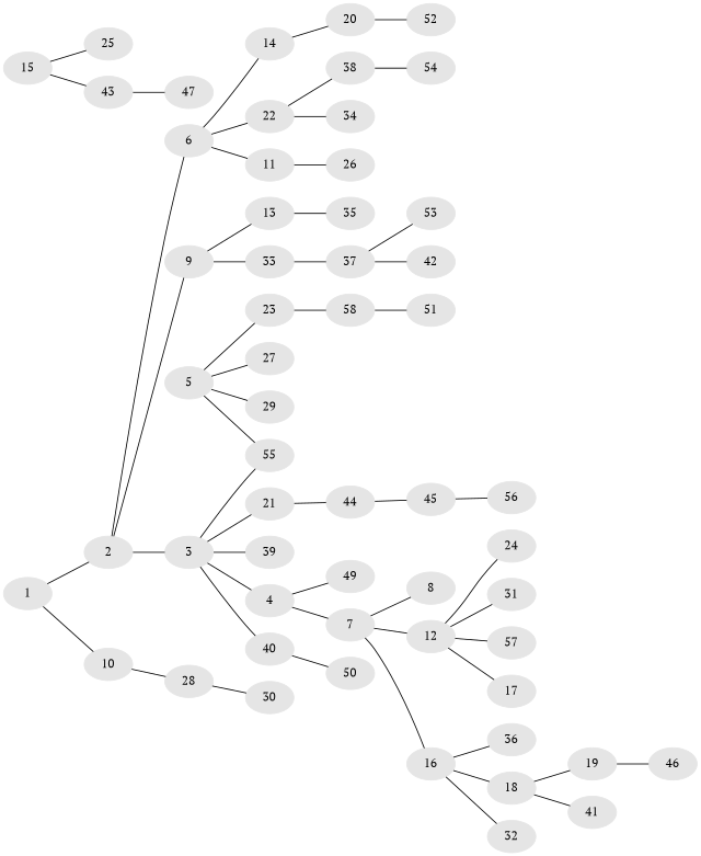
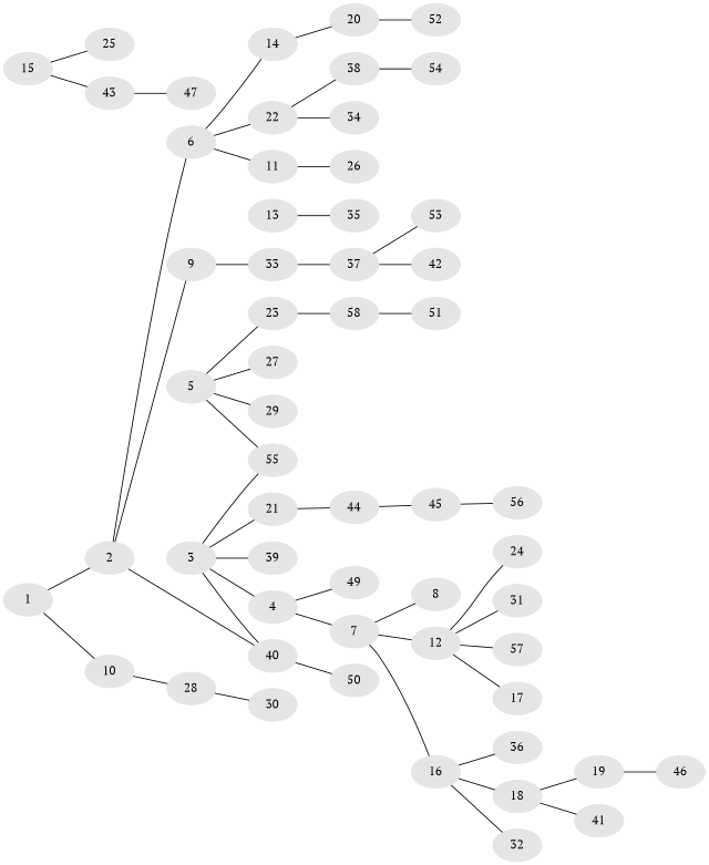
  graph {
    fontname="PT Serif"
    rankdir=LR
    node [color=gray90 fontname="PT Serif" style=filled]
    edge [fontname="PT Serif"]
    1
    2
    10
    3
    6
    9
    28
    4
    21
    39
    40
    55
    11
    14
    22
    13
    33
    7
    49
    5
    23
    27
    29
    44
    50
    8
    12
    16
    15
    25
    43
    n32 [label=58]
    26
    20
    34
    38
    17
    24
    31
    57
    18
    32
    36
    35
    37
    30
    52
    47
    19
    41
    46
    45
    54
    51
    42
    53
    56
    1 -- 2
    1 -- 10
-   2 -- 3
+   2 -- 40
    2 -- 6
    2 -- 9
    10 -- 28
    3 -- 4
    3 -- 21
    3 -- 39
    3 -- 40
    3 -- 55
    6 -- 11
    6 -- 14
    6 -- 22
-   9 -- 13
    9 -- 33
    28 -- 30
    4 -- 7
    4 -- 49
    21 -- 44
    40 -- 50
    11 -- 26
    14 -- 20
    22 -- 34
    22 -- 38
    13 -- 35
    33 -- 37
    7 -- 8
    7 -- 12
    7 -- 16
    5 -- 55
    5 -- 23
    5 -- 27
    5 -- 29
    23 -- n32
    44 -- 45
    12 -- 17
    12 -- 24
    12 -- 31
    12 -- 57
    16 -- 18
    16 -- 32
    16 -- 36
    15 -- 25
    15 -- 43
    43 -- 47
    n32 -- 51
    20 -- 52
    38 -- 54
    18 -- 19
    18 -- 41
    37 -- 42
    37 -- 53
    19 -- 46
    45 -- 56
  }
